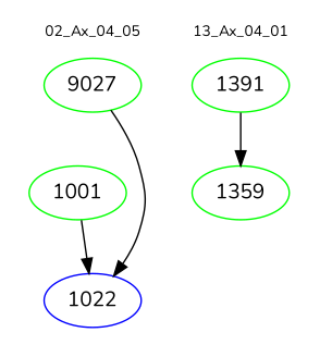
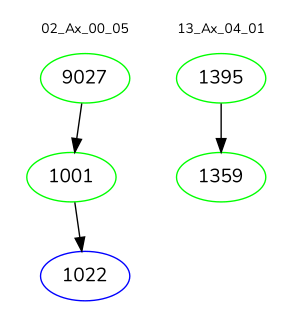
  digraph {
    fontname=Nunito
    node [color=green fontname=Nunito]
    edge [color=black fontname=Nunito]
    n1 [label=9027]
    n2 [label=1001]
    n3 [color=blue label=1022]
-   n4 [label=1391]
+   n4 [label=1395]
    n5 [label=1359]
    subgraph cluster_1 {
      color=white
      fontsize=10
-     label="02_Ax_04_05"
+     label="02_Ax_00_05"
      n1
      n2
      n3
    }
    subgraph cluster_2 {
      color=white
      fontsize=10
      label="13_Ax_04_01"
      n4
      n5
    }
-   n1 -> n3
+   n1 -> n2
    n2 -> n3
    n4 -> n5
  }
